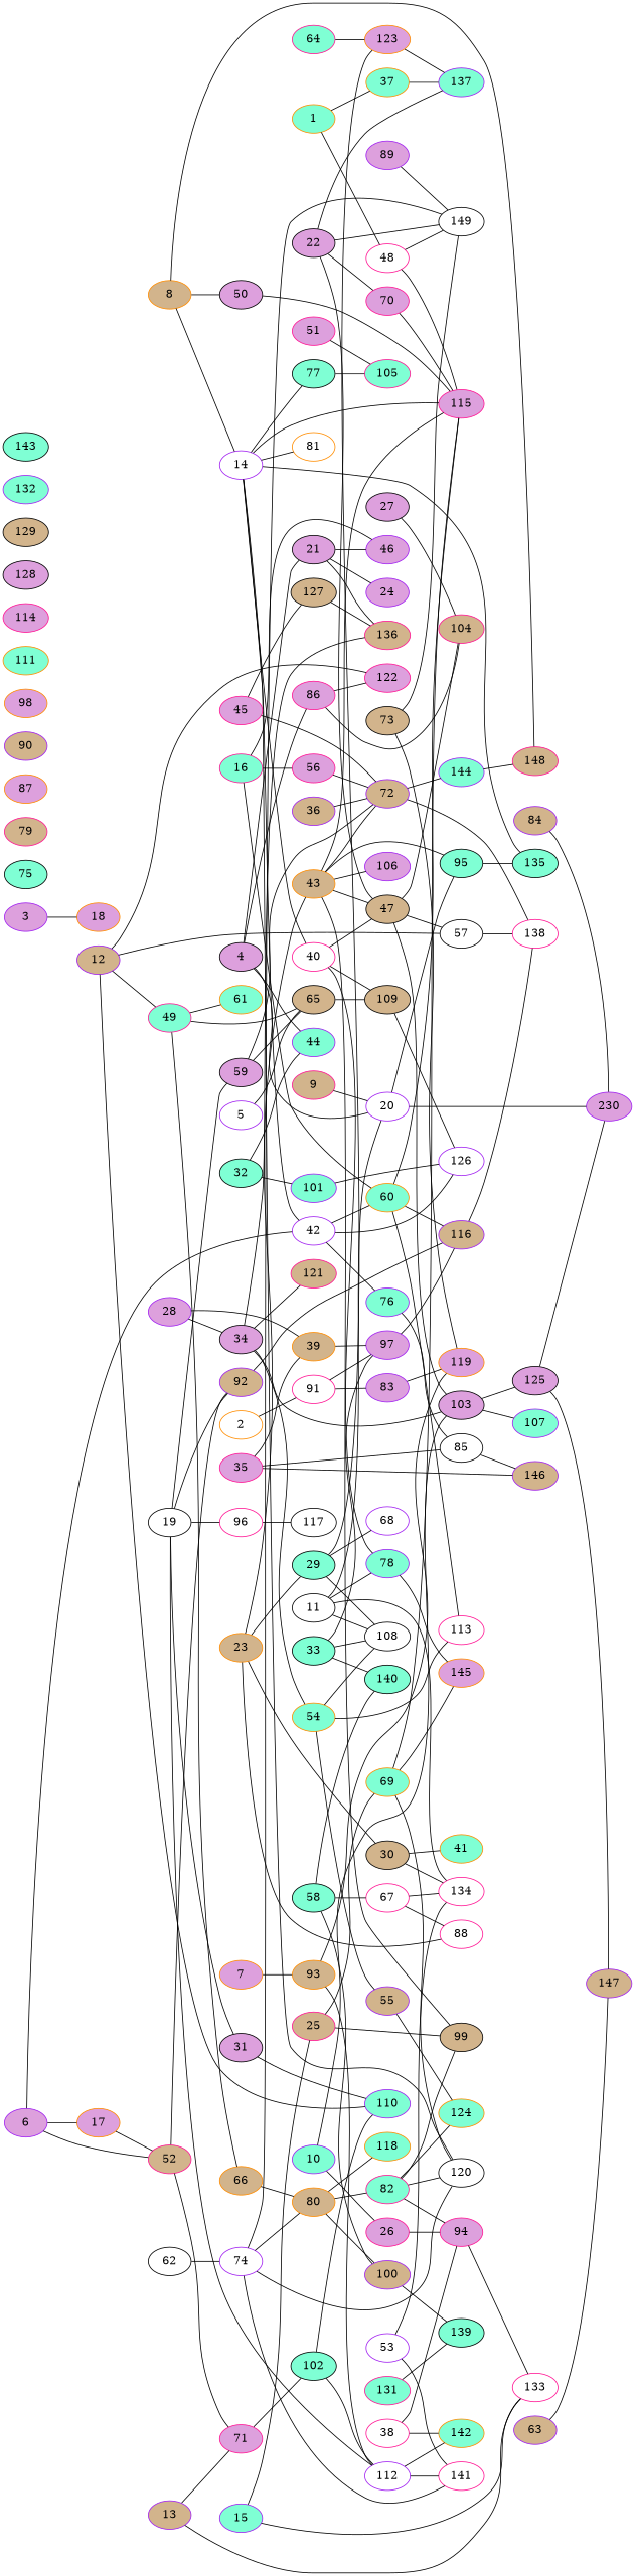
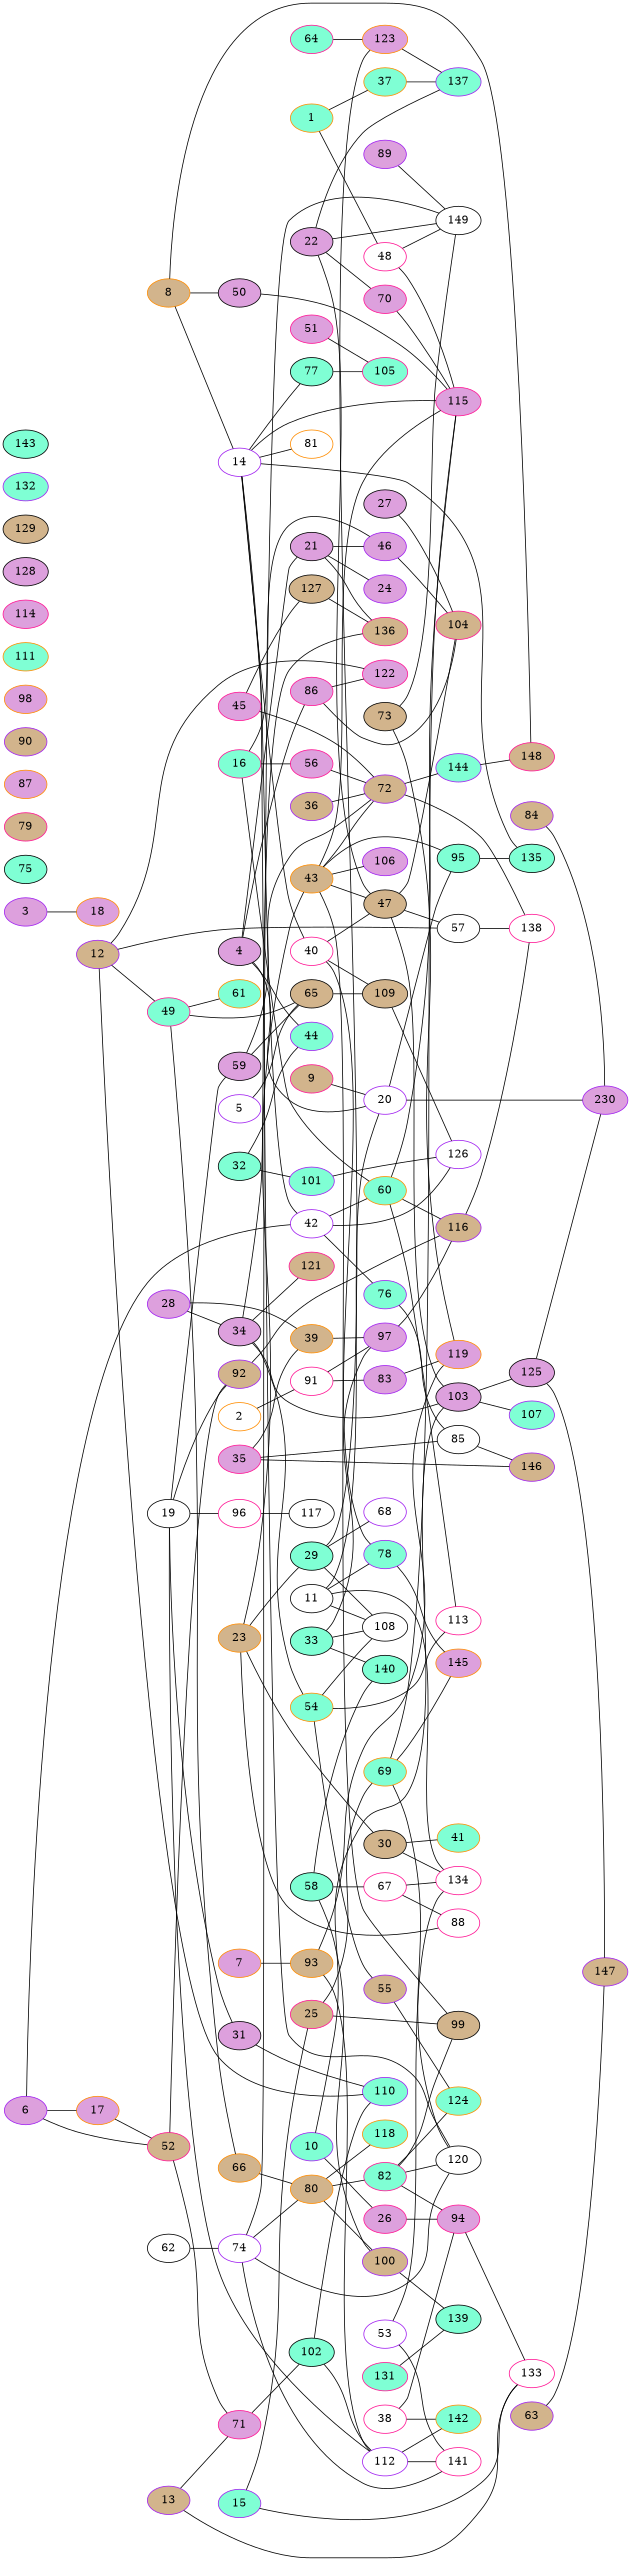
  graph {
    rankdir=LR
    node [color=purple fillcolor=plum style=filled]
    1 [color=darkorange fillcolor=aquamarine]
    37 [color=darkorange fillcolor=aquamarine]
    48 [color=deeppink fillcolor=white]
    137 [fillcolor=aquamarine]
    115 [color=deeppink]
    149 [color=black fillcolor=white]
    2 [color=darkorange fillcolor=white]
    91 [color=deeppink fillcolor=white]
    97
    83
    18 [color=darkorange]
    3
    4 [color=black]
    20 [fillcolor=white]
    21 [color=black]
    44 [fillcolor=aquamarine]
    86 [color=deeppink]
    95 [color=black fillcolor=aquamarine]
    n19 [label=230]
    46
    24
    136 [color=deeppink fillcolor=tan]
    122 [color=deeppink]
    104 [color=deeppink fillcolor=tan]
    5 [fillcolor=white]
    65 [color=black fillcolor=tan]
    109 [color=black fillcolor=tan]
    17 [color=darkorange]
    6
    42 [fillcolor=white]
    52 [color=deeppink fillcolor=tan]
    60 [color=darkorange fillcolor=aquamarine]
    76 [fillcolor=aquamarine]
    126 [fillcolor=white]
    71 [color=deeppink]
    92 [fillcolor=tan]
    7 [color=darkorange]
    93 [color=darkorange fillcolor=tan]
    112 [fillcolor=white]
    119 [color=darkorange]
    8 [color=darkorange fillcolor=tan]
    14 [fillcolor=white]
    50 [color=black]
    148 [color=deeppink fillcolor=tan]
    40 [color=deeppink fillcolor=white]
    77 [color=black fillcolor=aquamarine]
    81 [color=darkorange fillcolor=white]
    120 [color=black fillcolor=white]
    135 [color=black fillcolor=aquamarine]
    9 [color=deeppink fillcolor=tan]
    10 [fillcolor=aquamarine]
    26 [color=deeppink]
    103 [color=black]
    94 [color=deeppink]
    107 [fillcolor=aquamarine]
    125 [color=black]
    11 [color=black fillcolor=white]
    78 [fillcolor=aquamarine]
    108 [color=black fillcolor=white]
    134 [color=deeppink fillcolor=white]
    145 [color=darkorange]
    12 [fillcolor=tan]
    49 [color=deeppink fillcolor=aquamarine]
    57 [color=black fillcolor=white]
    110 [fillcolor=aquamarine]
    61 [color=darkorange fillcolor=aquamarine]
    66 [color=darkorange fillcolor=tan]
    138 [color=deeppink fillcolor=white]
    13 [fillcolor=tan]
    133 [color=deeppink fillcolor=white]
    102 [color=black fillcolor=aquamarine]
    47 [color=black fillcolor=tan]
    105 [color=deeppink fillcolor=aquamarine]
    15 [fillcolor=aquamarine]
    25 [color=deeppink fillcolor=tan]
    69 [color=darkorange fillcolor=aquamarine]
    99 [color=black fillcolor=tan]
    16 [color=deeppink fillcolor=aquamarine]
    56 [color=deeppink]
    72 [fillcolor=tan]
    113 [color=deeppink fillcolor=white]
    116 [fillcolor=tan]
    19 [color=black fillcolor=white]
    31 [color=black]
    59 [color=black]
    96 [color=deeppink fillcolor=white]
    117 [color=black fillcolor=white]
    142 [color=darkorange fillcolor=aquamarine]
    141 [color=deeppink fillcolor=white]
    22 [color=black]
    70 [color=deeppink]
    23 [color=darkorange fillcolor=tan]
    29 [color=black fillcolor=aquamarine]
    30 [color=black fillcolor=tan]
    43 [color=darkorange fillcolor=tan]
    88 [color=deeppink fillcolor=white]
    68 [fillcolor=white]
    123 [color=darkorange]
    41 [color=darkorange fillcolor=aquamarine]
    106
    27 [color=black]
    34 [color=black]
    28
    39 [color=darkorange fillcolor=tan]
    54 [color=darkorange fillcolor=aquamarine]
    121 [color=deeppink fillcolor=tan]
    32 [color=black fillcolor=aquamarine]
    101 [fillcolor=aquamarine]
    33 [color=black fillcolor=aquamarine]
    140 [color=black fillcolor=aquamarine]
    55 [fillcolor=tan]
    35 [color=deeppink]
    85 [color=black fillcolor=white]
    146 [fillcolor=tan]
    36 [fillcolor=tan]
    144 [fillcolor=aquamarine]
    38 [color=deeppink fillcolor=white]
    45 [color=deeppink]
    127 [color=black fillcolor=tan]
    80 [color=darkorange fillcolor=tan]
    51 [color=deeppink]
    53 [fillcolor=white]
    124 [color=darkorange fillcolor=aquamarine]
    58 [color=black fillcolor=aquamarine]
    67 [color=deeppink fillcolor=white]
    100 [fillcolor=tan]
    139 [color=black fillcolor=aquamarine]
    62 [color=black fillcolor=white]
    74 [fillcolor=white]
    63 [fillcolor=tan]
    147 [fillcolor=tan]
    64 [color=deeppink fillcolor=aquamarine]
    82 [color=deeppink fillcolor=aquamarine]
    118 [color=darkorange fillcolor=aquamarine]
    73 [color=black fillcolor=tan]
    75 [color=black fillcolor=aquamarine]
    79 [color=deeppink fillcolor=tan]
    84 [fillcolor=tan]
    87 [color=darkorange]
    89
    90 [fillcolor=tan]
    98 [color=darkorange]
    111 [color=darkorange fillcolor=aquamarine]
    114 [color=deeppink]
    128 [color=black]
    129 [color=black fillcolor=tan]
    131 [color=deeppink fillcolor=aquamarine]
    132 [fillcolor=aquamarine]
    143 [color=black fillcolor=aquamarine]
    1 -- 37
    1 -- 48
    37 -- 137
    48 -- 115
    48 -- 149
    2 -- 91
    91 -- 97
    91 -- 83
    97 -- 116
    83 -- 119
    3 -- 18
    4 -- 20
    4 -- 21
    4 -- 44
    4 -- 86
    20 -- 95
    20 -- n19
    21 -- 46
    21 -- 24
    21 -- 136
    86 -- 122
    86 -- 104
    95 -- 135
+   46 -- 104
    5 -- 65
    65 -- 109
    109 -- 126
    17 -- 52
    6 -- 17
    6 -- 42
    6 -- 52
    42 -- 60
    42 -- 76
    42 -- 126
    52 -- 71
    52 -- 92
    60 -- 115
    60 -- 113
    60 -- 116
    76 -- 85
    71 -- 102
    92 -- 116
    7 -- 93
    93 -- 112
    93 -- 119
    112 -- 142
    112 -- 141
    8 -- 14
    8 -- 50
    8 -- 148
    14 -- 115
    14 -- 42
    14 -- 40
    14 -- 77
    14 -- 81
    14 -- 120
    14 -- 135
    50 -- 115
    40 -- 109
    40 -- 78
    40 -- 47
    77 -- 105
    9 -- 20
    10 -- 26
    10 -- 103
    26 -- 94
    103 -- 107
    103 -- 125
    94 -- 133
    125 -- n19
    125 -- 147
    11 -- 20
    11 -- 78
    11 -- 108
    11 -- 134
    78 -- 145
    12 -- 122
    12 -- 49
    12 -- 57
    12 -- 110
    49 -- 65
    49 -- 61
    49 -- 66
    57 -- 138
    66 -- 80
    13 -- 71
    13 -- 133
    102 -- 112
    102 -- 110
    47 -- 104
    47 -- 103
    47 -- 57
    15 -- 133
    15 -- 25
    25 -- 69
    25 -- 99
    69 -- 115
    69 -- 120
    69 -- 145
    16 -- 46
    16 -- 60
    16 -- 56
    56 -- 72
    72 -- 138
    72 -- 144
    116 -- 138
    19 -- 92
    19 -- 112
    19 -- 31
    19 -- 59
    19 -- 96
    31 -- 110
    59 -- 65
    59 -- 72
    96 -- 117
    22 -- 137
    22 -- 149
    22 -- 47
    22 -- 70
    70 -- 115
    23 -- 29
    23 -- 30
    23 -- 43
    23 -- 88
    29 -- 108
    29 -- 68
    29 -- 123
    30 -- 134
    30 -- 41
    43 -- 115
    43 -- 95
    43 -- 47
    43 -- 99
    43 -- 72
    43 -- 106
    123 -- 137
    27 -- 104
    34 -- 136
    34 -- 103
    34 -- 54
    34 -- 121
    28 -- 34
    28 -- 39
    39 -- 97
    54 -- 108
    54 -- 113
    54 -- 55
    32 -- 44
    32 -- 101
    101 -- 126
    33 -- 97
    33 -- 108
    33 -- 140
    55 -- 124
    35 -- 39
    35 -- 85
    35 -- 146
    85 -- 146
    36 -- 72
    144 -- 148
    38 -- 94
    38 -- 142
    45 -- 72
    45 -- 127
    127 -- 136
    80 -- 100
    80 -- 82
    80 -- 118
    51 -- 105
    53 -- 134
    53 -- 141
    58 -- 140
    58 -- 67
    58 -- 100
    67 -- 134
    67 -- 88
    100 -- 139
    62 -- 74
    74 -- 149
    74 -- 120
    74 -- 141
    74 -- 80
    63 -- 147
    64 -- 123
    82 -- 120
    82 -- 94
    82 -- 99
    82 -- 124
    73 -- 149
    73 -- 119
    84 -- n19
    89 -- 149
    131 -- 139
  }
